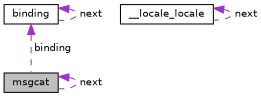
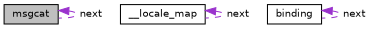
  digraph {
    node [color=black fillcolor=white fontname=Helvetica fontsize=10 shape=record style=filled]
    edge [color=darkorchid3 dir=back fontname=Helvetica fontsize=10 labelfontname=Helvetica labelfontsize=10 style=dashed]
    n1 [fillcolor=grey75 fontcolor=black height=0.2 label=msgcat width=0.4]
-   n2 [height=0.2 label=__locale_locale width=0.4]
+   n2 [height=0.2 label=__locale_map width=0.4]
    n3 [height=0.2 label=binding width=0.4]
    n1 -> n1 [label=" next"]
    n2 -> n2 [label=" next"]
-   n3 -> n1 [label=" binding"]
    n3 -> n3 [label=" next"]
  }
